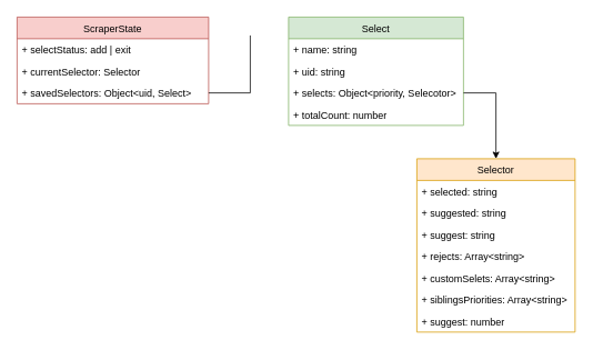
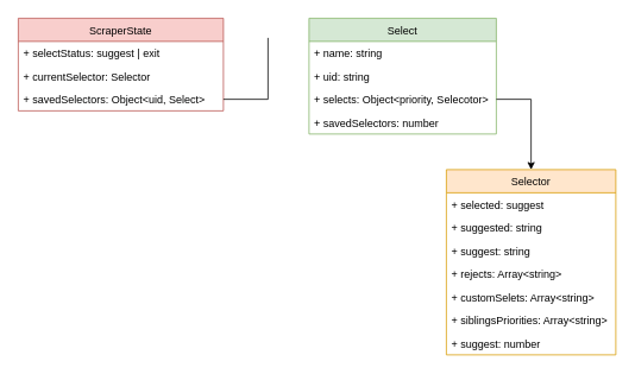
  <mxCell id="0" />
  <mxCell id="1" parent="0" />
  <mxCell id="2" value="" style="group" vertex="1" connectable="0" parent="1"><mxGeometry x="20" y="20" width="670" height="378" as="geometry" /></mxCell>
  <mxCell id="3" value="Select" style="swimlane;fontStyle=0;childLayout=stackLayout;horizontal=1;startSize=26;fillColor=#d5e8d4;horizontalStack=0;resizeParent=1;resizeParentMax=0;resizeLast=0;collapsible=1;marginBottom=0;strokeColor=#82b366;" parent="2" vertex="1"><mxGeometry x="326" width="210" height="130" as="geometry" /></mxCell>
  <mxCell id="4" value="+ name: string" style="text;strokeColor=none;fillColor=none;align=left;verticalAlign=top;spacingLeft=4;spacingRight=4;overflow=hidden;rotatable=0;points=[[0,0.5],[1,0.5]];portConstraint=eastwest;" parent="3" vertex="1"><mxGeometry y="26" width="210" height="26" as="geometry" /></mxCell>
  <mxCell id="5" value="+ uid: string" style="text;strokeColor=none;fillColor=none;align=left;verticalAlign=top;spacingLeft=4;spacingRight=4;overflow=hidden;rotatable=0;points=[[0,0.5],[1,0.5]];portConstraint=eastwest;" parent="3" vertex="1"><mxGeometry y="52" width="210" height="26" as="geometry" /></mxCell>
  <mxCell id="6" value="+ selects: Object&lt;priority, Selecotor&gt;" style="text;strokeColor=none;fillColor=none;align=left;verticalAlign=top;spacingLeft=4;spacingRight=4;overflow=hidden;rotatable=0;points=[[0,0.5],[1,0.5]];portConstraint=eastwest;" parent="3" vertex="1"><mxGeometry y="78" width="210" height="26" as="geometry" /></mxCell>
- <mxCell id="7" value="+ totalCount: number" style="text;strokeColor=none;fillColor=none;align=left;verticalAlign=top;spacingLeft=4;spacingRight=4;overflow=hidden;rotatable=0;points=[[0,0.5],[1,0.5]];portConstraint=eastwest;" vertex="1" parent="3"><mxGeometry y="104" width="210" height="26" as="geometry" /></mxCell>
+ <mxCell id="7" value="+ savedSelectors: number" style="text;strokeColor=none;fillColor=none;align=left;verticalAlign=top;spacingLeft=4;spacingRight=4;overflow=hidden;rotatable=0;points=[[0,0.5],[1,0.5]];portConstraint=eastwest;" vertex="1" parent="3"><mxGeometry y="104" width="210" height="26" as="geometry" /></mxCell>
  <mxCell id="8" value="Selector" style="swimlane;fontStyle=0;childLayout=stackLayout;horizontal=1;startSize=26;fillColor=#ffe6cc;horizontalStack=0;resizeParent=1;resizeParentMax=0;resizeLast=0;collapsible=1;marginBottom=0;strokeColor=#d79b00;" parent="2" vertex="1"><mxGeometry x="480" y="170" width="190" height="208" as="geometry" /></mxCell>
- <mxCell id="9" value="+ selected: string" style="text;strokeColor=none;fillColor=none;align=left;verticalAlign=top;spacingLeft=4;spacingRight=4;overflow=hidden;rotatable=0;points=[[0,0.5],[1,0.5]];portConstraint=eastwest;" parent="8" vertex="1"><mxGeometry y="26" width="190" height="26" as="geometry" /></mxCell>
+ <mxCell id="9" value="+ selected: suggest" style="text;strokeColor=none;fillColor=none;align=left;verticalAlign=top;spacingLeft=4;spacingRight=4;overflow=hidden;rotatable=0;points=[[0,0.5],[1,0.5]];portConstraint=eastwest;" parent="8" vertex="1"><mxGeometry y="26" width="190" height="26" as="geometry" /></mxCell>
  <mxCell id="10" value="+ suggested: string" style="text;strokeColor=none;fillColor=none;align=left;verticalAlign=top;spacingLeft=4;spacingRight=4;overflow=hidden;rotatable=0;points=[[0,0.5],[1,0.5]];portConstraint=eastwest;" parent="8" vertex="1"><mxGeometry y="52" width="190" height="26" as="geometry" /></mxCell>
  <mxCell id="11" value="+ suggest: string" style="text;strokeColor=none;fillColor=none;align=left;verticalAlign=top;spacingLeft=4;spacingRight=4;overflow=hidden;rotatable=0;points=[[0,0.5],[1,0.5]];portConstraint=eastwest;" vertex="1" parent="8"><mxGeometry y="78" width="190" height="26" as="geometry" /></mxCell>
  <mxCell id="12" value="+ rejects: Array&lt;string&gt;" style="text;strokeColor=none;fillColor=none;align=left;verticalAlign=top;spacingLeft=4;spacingRight=4;overflow=hidden;rotatable=0;points=[[0,0.5],[1,0.5]];portConstraint=eastwest;" parent="8" vertex="1"><mxGeometry y="104" width="190" height="26" as="geometry" /></mxCell>
  <mxCell id="13" value="+ customSelets: Array&lt;string&gt;" style="text;strokeColor=none;fillColor=none;align=left;verticalAlign=top;spacingLeft=4;spacingRight=4;overflow=hidden;rotatable=0;points=[[0,0.5],[1,0.5]];portConstraint=eastwest;" parent="8" vertex="1"><mxGeometry y="130" width="190" height="26" as="geometry" /></mxCell>
  <mxCell id="14" value="+ siblingsPriorities: Array&lt;string&gt;" style="text;strokeColor=none;fillColor=none;align=left;verticalAlign=top;spacingLeft=4;spacingRight=4;overflow=hidden;rotatable=0;points=[[0,0.5],[1,0.5]];portConstraint=eastwest;" parent="8" vertex="1"><mxGeometry y="156" width="190" height="26" as="geometry" /></mxCell>
  <mxCell id="15" value="+ suggest: number" style="text;strokeColor=none;fillColor=none;align=left;verticalAlign=top;spacingLeft=4;spacingRight=4;overflow=hidden;rotatable=0;points=[[0,0.5],[1,0.5]];portConstraint=eastwest;" vertex="1" parent="8"><mxGeometry y="182" width="190" height="26" as="geometry" /></mxCell>
  <mxCell id="16" value="ScraperState" style="swimlane;fontStyle=0;childLayout=stackLayout;horizontal=1;startSize=26;fillColor=#f8cecc;horizontalStack=0;resizeParent=1;resizeParentMax=0;resizeLast=0;collapsible=1;marginBottom=0;fontFamily=Helvetica;fontSize=12;strokeColor=#b85450;" vertex="1" parent="2"><mxGeometry width="230" height="104" as="geometry" /></mxCell>
- <mxCell id="17" value="+ selectStatus: add | exit" style="text;strokeColor=none;fillColor=none;align=left;verticalAlign=top;spacingLeft=4;spacingRight=4;overflow=hidden;rotatable=0;points=[[0,0.5],[1,0.5]];portConstraint=eastwest;fontFamily=Helvetica;fontSize=12;fontColor=default;" vertex="1" parent="16"><mxGeometry y="26" width="230" height="26" as="geometry" /></mxCell>
+ <mxCell id="17" value="+ selectStatus: suggest | exit" style="text;strokeColor=none;fillColor=none;align=left;verticalAlign=top;spacingLeft=4;spacingRight=4;overflow=hidden;rotatable=0;points=[[0,0.5],[1,0.5]];portConstraint=eastwest;fontFamily=Helvetica;fontSize=12;fontColor=default;" vertex="1" parent="16"><mxGeometry y="26" width="230" height="26" as="geometry" /></mxCell>
  <mxCell id="18" value="+ currentSelector: Selector" style="text;strokeColor=none;fillColor=none;align=left;verticalAlign=top;spacingLeft=4;spacingRight=4;overflow=hidden;rotatable=0;points=[[0,0.5],[1,0.5]];portConstraint=eastwest;fontFamily=Helvetica;fontSize=12;fontColor=default;" vertex="1" parent="16"><mxGeometry y="52" width="230" height="26" as="geometry" /></mxCell>
  <mxCell id="19" value="+ savedSelectors: Object&lt;uid, Select&gt;" style="text;strokeColor=none;fillColor=none;align=left;verticalAlign=top;spacingLeft=4;spacingRight=4;overflow=hidden;rotatable=0;points=[[0,0.5],[1,0.5]];portConstraint=eastwest;fontFamily=Helvetica;fontSize=12;fontColor=default;" vertex="1" parent="16"><mxGeometry y="78" width="230" height="26" as="geometry" /></mxCell>
  <mxCell id="20" style="edgeStyle=orthogonalEdgeStyle;rounded=0;orthogonalLoop=1;jettySize=auto;html=1;fontFamily=Helvetica;fontSize=12;fontColor=default;endArrow=none;endFill=0;" edge="1" parent="2" source="19"><mxGeometry relative="1" as="geometry"><mxPoint x="280" y="22" as="targetPoint" /><Array as="points"><mxPoint x="280" y="91" /><mxPoint x="280" y="22" /></Array></mxGeometry></mxCell>
  <mxCell id="21" style="edgeStyle=orthogonalEdgeStyle;rounded=0;orthogonalLoop=1;jettySize=auto;html=1;fontFamily=Helvetica;fontSize=12;fontColor=default;endArrow=classic;endFill=1;" edge="1" parent="2" source="6" target="8"><mxGeometry relative="1" as="geometry" /></mxCell>
